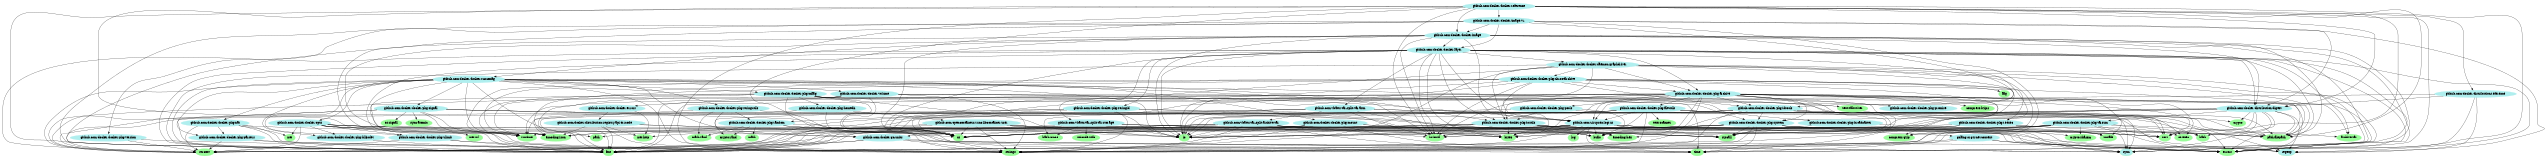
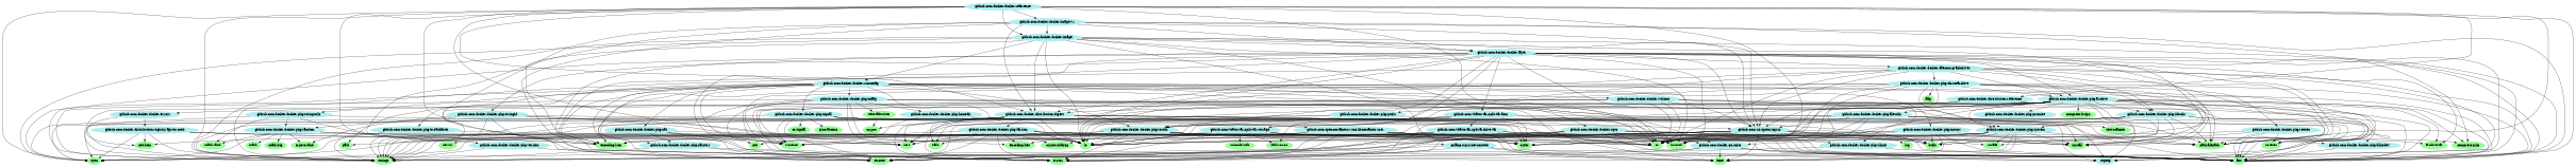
  digraph {
    node [color=paleturquoise style=filled]
    n1 [label="github.com/docker/docker/layer"]
    n2 [color=palegreen label="archive/tar"]
    n3 [color=palegreen label=bytes]
    n4 [color=palegreen label="compress/gzip"]
    n5 [color=palegreen label=errors]
    n6 [color=palegreen label=fmt]
    n7 [label="github.com/Sirupsen/logrus"]
    n8 [label="github.com/docker/distribution/digest"]
    n9 [label="github.com/docker/docker/daemon/graphdriver"]
    n10 [label="github.com/docker/docker/pkg/archive"]
    n11 [label="github.com/docker/docker/pkg/ioutils"]
    n12 [label="github.com/docker/docker/pkg/stringid"]
    n13 [label="github.com/vbatts/tar-split/tar/asm"]
    n14 [label="github.com/vbatts/tar-split/tar/storage"]
    n15 [color=palegreen label=io]
    n16 [color=palegreen label="io/ioutil"]
    n17 [color=palegreen label=os]
    n18 [color=palegreen label="path/filepath"]
    n19 [color=palegreen fillcolor=paleturquoise label=regexp]
    n20 [color=palegreen label=runtime]
    n21 [color=palegreen label=strconv]
-   n22 [color=palegreen label=sync fillcolor=paleturquoise]
+   n22 [color=palegreen label=sync]
    n23 [color=palegreen label=bufio]
    n24 [color=palegreen label=sort]
    n25 [color=palegreen label=strings]
    n26 [color=palegreen label=syscall]
    n27 [color=palegreen label="encoding/json"]
    n28 [color=palegreen label=time]
    n29 [color=palegreen label=unsafe]
    n30 [color=palegreen label=log]
    n31 [color=palegreen label=crypto]
    n32 [color=palegreen label=hash]
    n33 [label="github.com/docker/docker/pkg/tarsum"]
    n34 [label="github.com/docker/docker/pkg/idtools"]
    n35 [label="github.com/docker/docker/pkg/chrootarchive"]
    n36 [label="github.com/docker/docker/pkg/system"]
    n37 [color=palegreen label="os/exec"]
    n38 [label="github.com/docker/docker/pkg/promise"]
    n39 [label="github.com/docker/docker/pkg/fileutils"]
    n40 [color=palegreen label="compress/bzip2"]
    n41 [label="github.com/docker/docker/pkg/pools"]
    n42 [color=palegreen label="net/http"]
    n43 [label="golang.org/x/net/context"]
    n44 [color=palegreen label="encoding/hex"]
    n45 [color=palegreen label="crypto/sha256"]
    n46 [color=palegreen label="crypto/rand"]
    n47 [label="github.com/docker/docker/pkg/random"]
    n48 [label="github.com/vbatts/tar-split/archive/tar"]
    n49 [color=palegreen label="hash/crc64"]
    n50 [color=palegreen label="unicode/utf8"]
    n51 [label="github.com/docker/docker/pkg/reexec"]
    n52 [color=palegreen label=flag]
    n53 [label="github.com/docker/go-units"]
    n54 [color=palegreen label="text/scanner"]
    n55 [color=palegreen label="math/rand"]
    n56 [color=palegreen label=math]
+   n57 [color=palegreen label="math/big"]
    n58 [color=palegreen label=path]
    n59 [label="github.com/docker/docker/runconfig"]
    n60 [label="github.com/docker/docker/opts"]
    n61 [label="github.com/docker/docker/pkg/blkiodev"]
    n62 [label="github.com/docker/docker/pkg/broadcaster"]
    n63 [label="github.com/docker/docker/pkg/mflag"]
    n64 [label="github.com/docker/docker/pkg/mount"]
    n65 [label="github.com/docker/docker/pkg/nat"]
    n66 [label="github.com/docker/docker/pkg/parsers"]
    n67 [label="github.com/docker/docker/pkg/signal"]
    n68 [label="github.com/docker/docker/pkg/stringutils"]
    n69 [label="github.com/docker/docker/pkg/ulimit"]
    n70 [label="github.com/docker/docker/volume"]
    n71 [color=palegreen label="net/url"]
    n72 [color=palegreen label=net]
    n73 [color=palegreen label="text/tabwriter"]
    n74 [label="github.com/docker/docker/pkg/homedir"]
    n75 [color=palegreen label="os/signal"]
    n76 [color=palegreen label="sync/atomic"]
    n77 [label="github.com/docker/docker/errors"]
    n78 [label="github.com/opencontainers/runc/libcontainer/user"]
    n79 [label="github.com/docker/distribution/registry/api/errcode"]
    n80 [label="github.com/docker/docker/image/v1"]
    n81 [label="github.com/docker/docker/image"]
    n82 [label="github.com/docker/docker/pkg/version"]
    n83 [label="github.com/docker/docker/reference"]
    n84 [label="github.com/docker/distribution/reference"]
    n1 -> n2
    n1 -> n3
    n1 -> n4
    n1 -> n5
    n1 -> n6
    n1 -> n7
    n1 -> n8
    n1 -> n9
    n1 -> n10
    n1 -> n11
    n1 -> n12
    n1 -> n13
    n1 -> n14
    n1 -> n15
    n1 -> n16
    n1 -> n17
    n1 -> n18
    n1 -> n19
    n1 -> n20
    n1 -> n21
    n1 -> n22
    n7 -> n3
    n7 -> n6
    n7 -> n15
    n7 -> n17
    n7 -> n20
    n7 -> n22
    n7 -> n23
    n7 -> n24
    n7 -> n25
    n7 -> n26
    n7 -> n27
    n7 -> n28
    n7 -> n29
    n7 -> n30
    n8 -> n3
    n8 -> n5
    n8 -> n6
    n8 -> n15
    n8 -> n16
    n8 -> n19
    n8 -> n22
    n8 -> n24
    n8 -> n25
    n8 -> n31
    n8 -> n32
    n8 -> n33
    n9 -> n5
    n9 -> n6
    n9 -> n7
    n9 -> n10
    n9 -> n11
    n9 -> n17
    n9 -> n18
    n9 -> n25
    n9 -> n26
    n9 -> n28
    n9 -> n34
    n9 -> n35
    n10 -> n2
    n10 -> n3
    n10 -> n4
    n10 -> n5
    n10 -> n6
    n10 -> n7
    n10 -> n11
    n10 -> n15
    n10 -> n16
    n10 -> n17
    n10 -> n18
    n10 -> n20
    n10 -> n23
    n10 -> n24
    n10 -> n25
    n10 -> n26
    n10 -> n28
    n10 -> n29
    n10 -> n34
    n10 -> n36
    n10 -> n37
    n10 -> n38
    n10 -> n39
    n10 -> n40
    n10 -> n41
    n11 -> n3
    n11 -> n5
    n11 -> n6
    n11 -> n15
    n11 -> n16
    n11 -> n17
    n11 -> n22
    n11 -> n42
    n11 -> n43
    n11 -> n44
    n11 -> n45
    n12 -> n15
    n12 -> n19
    n12 -> n21
    n12 -> n25
    n12 -> n44
    n12 -> n46
    n12 -> n47
    n13 -> n3
    n13 -> n6
    n13 -> n15
    n13 -> n16
    n13 -> n22
    n13 -> n32
    n13 -> n48
    n13 -> n49
    n14 -> n3
    n14 -> n5
    n14 -> n15
    n14 -> n17
    n14 -> n18
    n14 -> n27
    n14 -> n49
    n14 -> n50
    n33 -> n2
    n33 -> n3
    n33 -> n4
    n33 -> n5
    n33 -> n6
    n33 -> n15
    n33 -> n21
    n33 -> n24
    n33 -> n25
    n33 -> n32
    n33 -> n44
    n33 -> n45
    n34 -> n6
    n34 -> n17
    n34 -> n18
    n34 -> n21
    n34 -> n23
    n34 -> n24
    n34 -> n25
    n34 -> n26
    n34 -> n36
    n34 -> n37
    n35 -> n3
    n35 -> n6
    n35 -> n10
    n35 -> n15
    n35 -> n16
    n35 -> n17
    n35 -> n18
    n35 -> n20
    n35 -> n26
    n35 -> n27
    n35 -> n34
    n35 -> n36
    n35 -> n51
    n35 -> n52
    n36 -> n5
    n36 -> n15
    n36 -> n17
    n36 -> n18
    n36 -> n21
    n36 -> n23
    n36 -> n25
    n36 -> n26
    n36 -> n28
    n36 -> n29
    n36 -> n53
    n39 -> n5
    n39 -> n6
    n39 -> n7
    n39 -> n15
    n39 -> n16
    n39 -> n17
    n39 -> n18
    n39 -> n19
    n39 -> n25
    n39 -> n54
    n41 -> n11
    n41 -> n15
    n41 -> n22
    n41 -> n23
    n43 -> n5
    n43 -> n6
    n43 -> n22
    n43 -> n28
    n47 -> n15
    n47 -> n22
    n47 -> n28
    n47 -> n46
    n47 -> n55
    n47 -> n56
+   n47 -> n57
    n48 -> n3
    n48 -> n5
    n48 -> n6
    n48 -> n15
    n48 -> n16
    n48 -> n17
    n48 -> n21
    n48 -> n25
    n48 -> n26
    n48 -> n28
    n48 -> n58
    n51 -> n6
    n51 -> n17
    n51 -> n18
    n51 -> n26
    n51 -> n37
    n53 -> n6
    n53 -> n19
    n53 -> n21
    n53 -> n25
    n53 -> n28
    n59 -> n6
    n59 -> n11
    n59 -> n15
    n59 -> n16
    n59 -> n20
    n59 -> n21
    n59 -> n25
    n59 -> n27
    n59 -> n53
    n59 -> n58
    n59 -> n60
    n59 -> n61
    n59 -> n62
    n59 -> n63
    n59 -> n64
    n59 -> n65
    n59 -> n66
    n59 -> n67
    n59 -> n68
    n59 -> n69
    n59 -> n70
    n60 -> n6
    n60 -> n17
    n60 -> n19
    n60 -> n20
    n60 -> n21
    n60 -> n23
    n60 -> n25
    n60 -> n53
    n60 -> n61
    n60 -> n69
    n60 -> n71
    n60 -> n72
    n61 -> n6
    n62 -> n15
    n62 -> n22
    n63 -> n5
    n63 -> n6
    n63 -> n15
    n63 -> n17
    n63 -> n20
    n63 -> n21
    n63 -> n24
    n63 -> n25
    n63 -> n28
    n63 -> n73
    n63 -> n74
    n64 -> n6
    n64 -> n15
    n64 -> n17
    n64 -> n23
    n64 -> n25
    n64 -> n26
    n64 -> n28
    n65 -> n6
    n65 -> n21
    n65 -> n24
    n65 -> n25
    n65 -> n66
    n65 -> n72
    n66 -> n6
    n66 -> n21
    n66 -> n25
    n67 -> n6
    n67 -> n7
    n67 -> n17
    n67 -> n20
    n67 -> n21
    n67 -> n25
    n67 -> n26
    n67 -> n75
    n67 -> n76
    n68 -> n3
    n68 -> n25
    n68 -> n27
    n68 -> n47
    n68 -> n55
    n69 -> n6
    n69 -> n21
-   n69 -> n25
    n70 -> n6
    n70 -> n7
    n70 -> n17
    n70 -> n18
    n70 -> n20
    n70 -> n25
    n70 -> n36
    n70 -> n77
    n73 -> n31
    n74 -> n17
    n74 -> n20
    n74 -> n78
    n77 -> n42
    n77 -> n79
    n78 -> n5
    n78 -> n6
    n78 -> n15
    n78 -> n17
    n78 -> n21
    n78 -> n23
    n78 -> n25
    n78 -> n26
    n79 -> n6
    n79 -> n22
    n79 -> n24
    n79 -> n25
    n79 -> n27
    n79 -> n42
    n80 -> n1
    n80 -> n6
    n80 -> n7
    n80 -> n8
    n80 -> n19
    n80 -> n25
    n80 -> n27
    n80 -> n81
    n80 -> n82
    n81 -> n1
    n81 -> n5
    n81 -> n6
    n81 -> n7
    n81 -> n8
    n81 -> n15
    n81 -> n16
    n81 -> n17
    n81 -> n18
    n81 -> n22
    n81 -> n27
    n81 -> n28
    n81 -> n59
    n82 -> n21
    n82 -> n25
    n83 -> n5
    n83 -> n6
    n83 -> n8
    n83 -> n16
    n83 -> n17
    n83 -> n18
    n83 -> n22
    n83 -> n24
    n83 -> n25
    n83 -> n27
    n83 -> n80
    n83 -> n81
    n83 -> n84
    n84 -> n5
    n84 -> n6
    n84 -> n8
    n84 -> n19
  }
